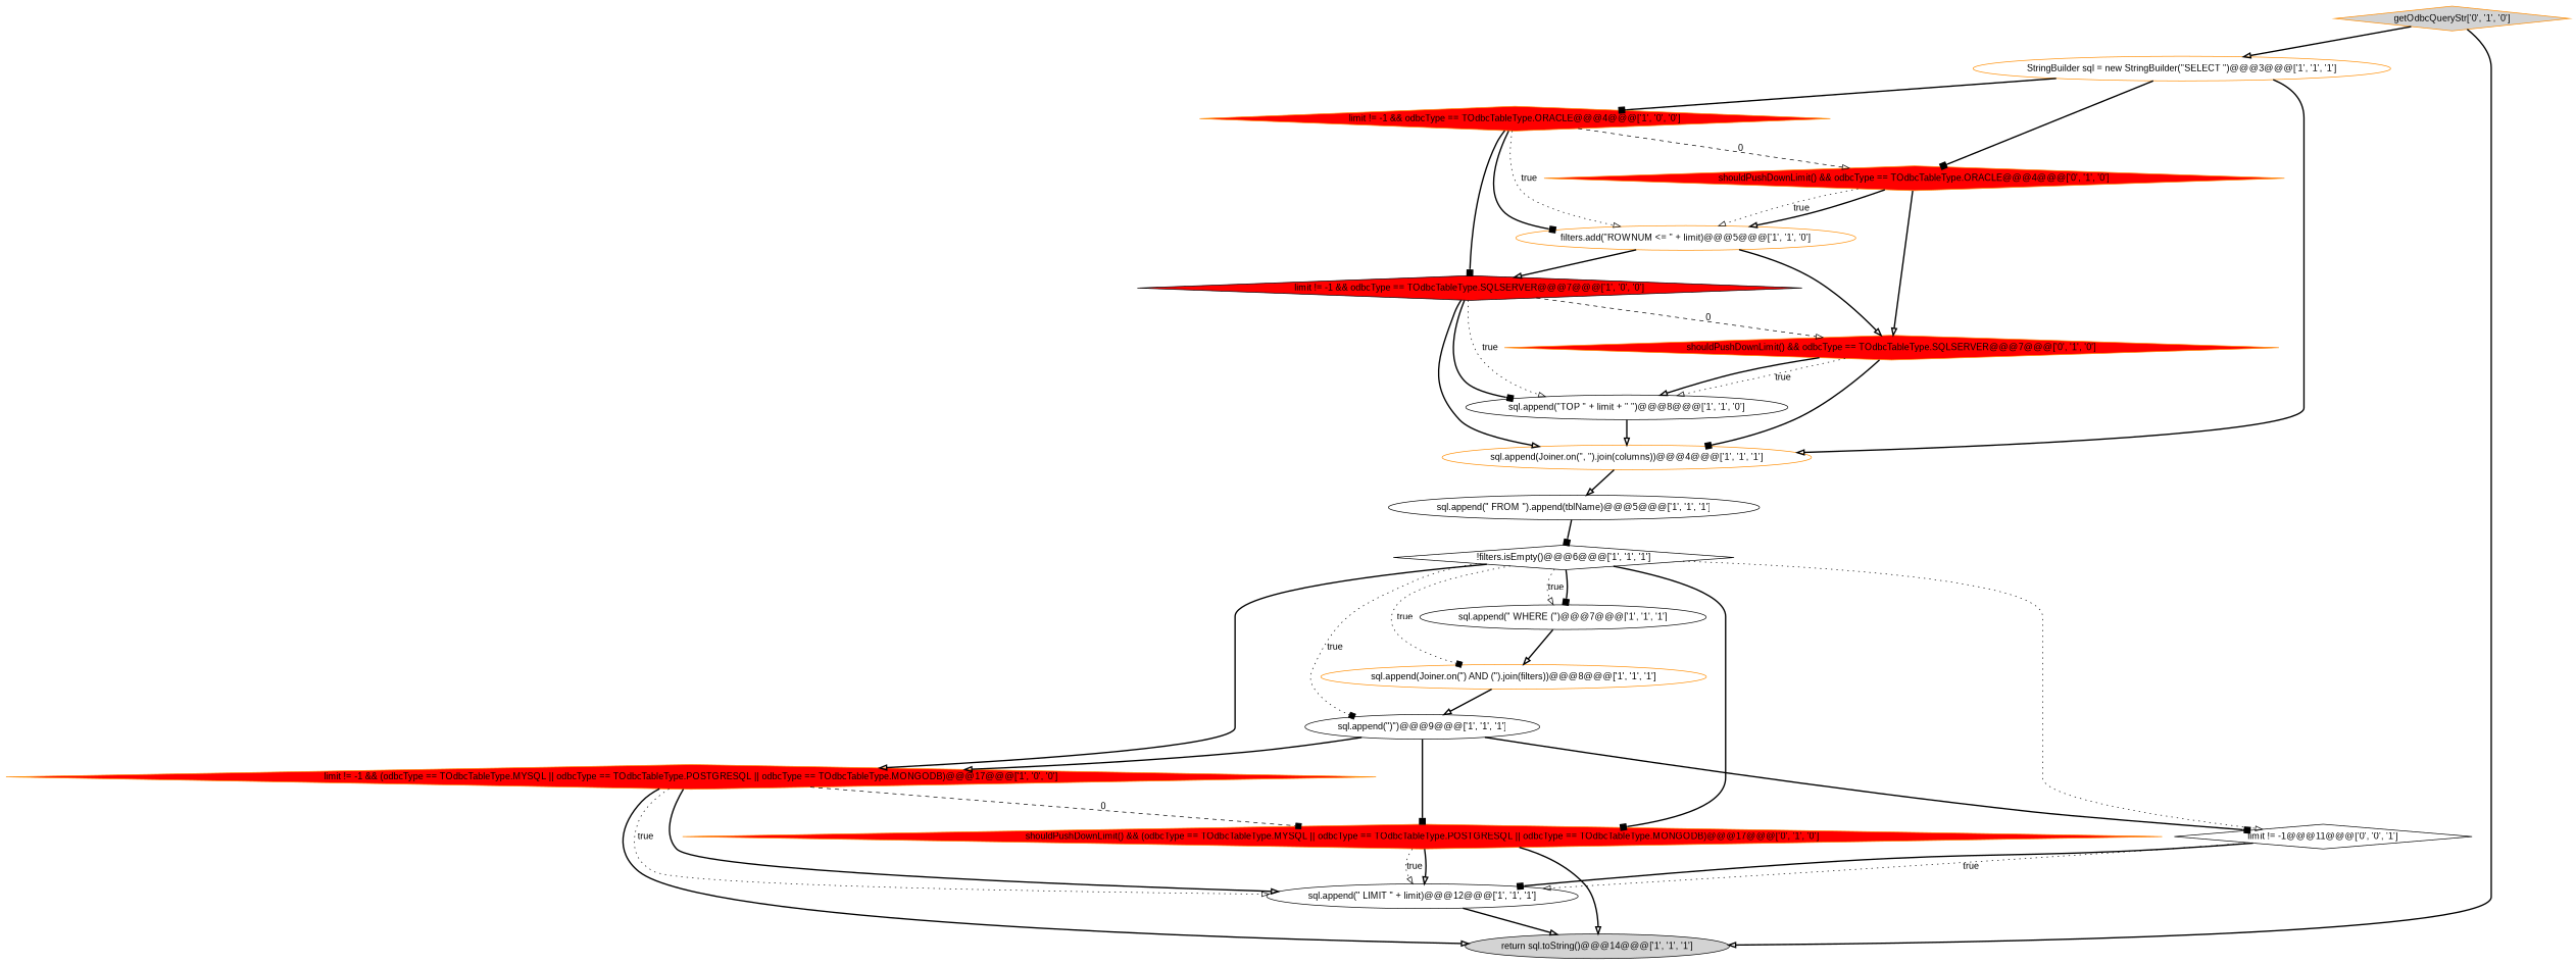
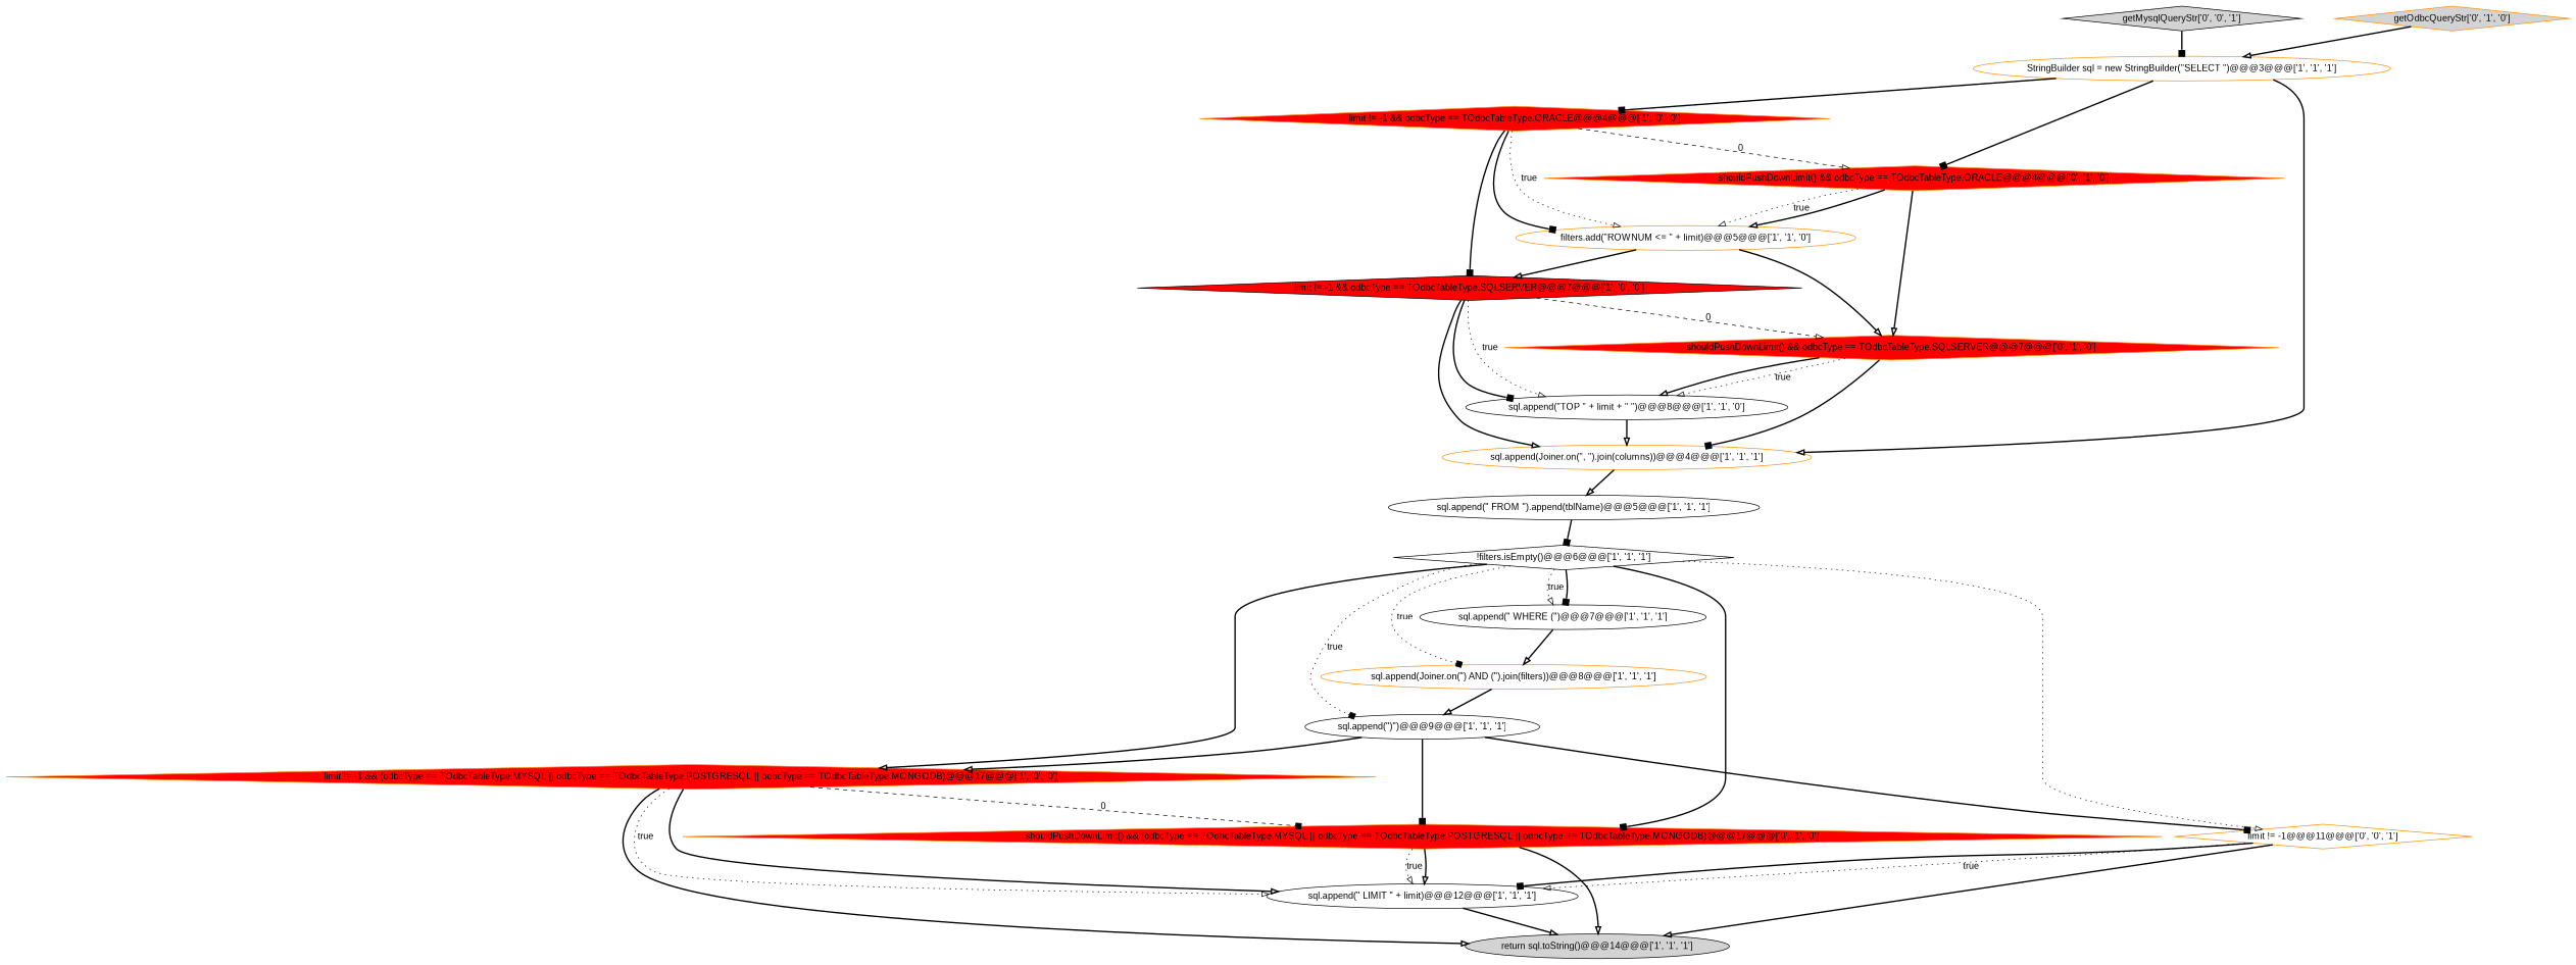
  digraph {
    fontname="Liberation Sans"
    node [color=darkorange fillcolor=white fontname="Liberation Sans" shape=diamond style=filled]
    edge [arrowhead=onormal fontname="Liberation Sans" style=bold]
    n1 [fillcolor=red label="limit != -1 && odbcType == TOdbcTableType.ORACLE@@@4@@@['1', '0', '0']"]
    n2 [color=black fillcolor=red label="limit != -1 && odbcType == TOdbcTableType.SQLSERVER@@@7@@@['1', '0', '0']"]
    n3 [label="filters.add(\"ROWNUM <= \" + limit)@@@5@@@['1', '1', '0']" shape=ellipse]
    n4 [fillcolor=red label="shouldPushDownLimit() && odbcType == TOdbcTableType.ORACLE@@@4@@@['0', '1', '0']"]
    n5 [color=black label="sql.append(\"TOP \" + limit + \" \")@@@8@@@['1', '1', '0']" shape=ellipse]
    n6 [label="sql.append(Joiner.on(\", \").join(columns))@@@4@@@['1', '1', '1']" shape=ellipse]
    n7 [fillcolor=red label="shouldPushDownLimit() && odbcType == TOdbcTableType.SQLSERVER@@@7@@@['0', '1', '0']"]
    n8 [color=black label="sql.append(\" WHERE (\")@@@7@@@['1', '1', '1']" shape=ellipse]
    n9 [label="sql.append(Joiner.on(\") AND (\").join(filters))@@@8@@@['1', '1', '1']" shape=ellipse]
    n10 [color=black label="sql.append(\")\")@@@9@@@['1', '1', '1']" shape=ellipse]
    n11 [color=black label="sql.append(\" FROM \").append(tblName)@@@5@@@['1', '1', '1']" shape=ellipse]
    n12 [color=black label="!filters.isEmpty()@@@6@@@['1', '1', '1']"]
    n13 [fillcolor=red label="shouldPushDownLimit() && (odbcType == TOdbcTableType.MYSQL || odbcType == TOdbcTableType.POSTGRESQL || odbcType == TOdbcTableType.MONGODB)@@@17@@@['0', '1', '0']"]
    n14 [fillcolor=red label="limit != -1 && (odbcType == TOdbcTableType.MYSQL || odbcType == TOdbcTableType.POSTGRESQL || odbcType == TOdbcTableType.MONGODB)@@@17@@@['1', '0', '0']"]
-   n15 [color=black label="limit != -1@@@11@@@['0', '0', '1']"]
+   n15 [label="limit != -1@@@11@@@['0', '0', '1']"]
    n16 [label="StringBuilder sql = new StringBuilder(\"SELECT \")@@@3@@@['1', '1', '1']" shape=ellipse]
    n17 [fillcolor=lightgray label="getOdbcQueryStr['0', '1', '0']"]
    n18 [color=black label="sql.append(\" LIMIT \" + limit)@@@12@@@['1', '1', '1']" shape=ellipse]
    n19 [color=black fillcolor=lightgray label="return sql.toString()@@@14@@@['1', '1', '1']" shape=ellipse]
+   n20 [color=black fillcolor=lightgray label="getMysqlQueryStr['0', '0', '1']"]
    n1 -> n2 [arrowhead=box]
    n1 -> n3 [arrowhead=box]
    n1 -> n3 [label=true style=dotted]
    n1 -> n4 [label=0 style=dashed]
    n2 -> n5 [arrowhead=box]
    n2 -> n5 [label=true style=dotted]
    n2 -> n6
    n2 -> n7 [label=0 style=dashed]
    n3 -> n2
    n3 -> n7
    n4 -> n3 [label=true style=dotted]
    n4 -> n3
    n4 -> n7
    n5 -> n6
    n6 -> n11
    n7 -> n5 [label=true style=dotted]
    n7 -> n5
    n7 -> n6 [arrowhead=box]
    n8 -> n9
    n9 -> n10
    n10 -> n13 [arrowhead=box]
    n10 -> n14
    n10 -> n15 [arrowhead=box]
    n11 -> n12 [arrowhead=box]
    n12 -> n8 [arrowhead=box]
    n12 -> n8 [label=true style=dotted]
    n12 -> n9 [arrowhead=box label=true style=dotted]
    n12 -> n10 [arrowhead=box label=true style=dotted]
    n12 -> n13 [arrowhead=box]
    n12 -> n14
    n12 -> n15 [style=dotted]
    n13 -> n18
    n13 -> n18 [label=true style=dotted]
    n13 -> n19
    n14 -> n13 [arrowhead=box label=0 style=dashed]
    n14 -> n18 [label=true style=dotted]
    n14 -> n18
    n14 -> n19
    n15 -> n18 [label=true style=dotted]
    n15 -> n18 [arrowhead=box]
-   n17 -> n19
+   n15 -> n19
    n16 -> n1 [arrowhead=box]
    n16 -> n4 [arrowhead=box]
    n16 -> n6
    n17 -> n16
    n18 -> n19
+   n20 -> n16 [arrowhead=box]
  }
